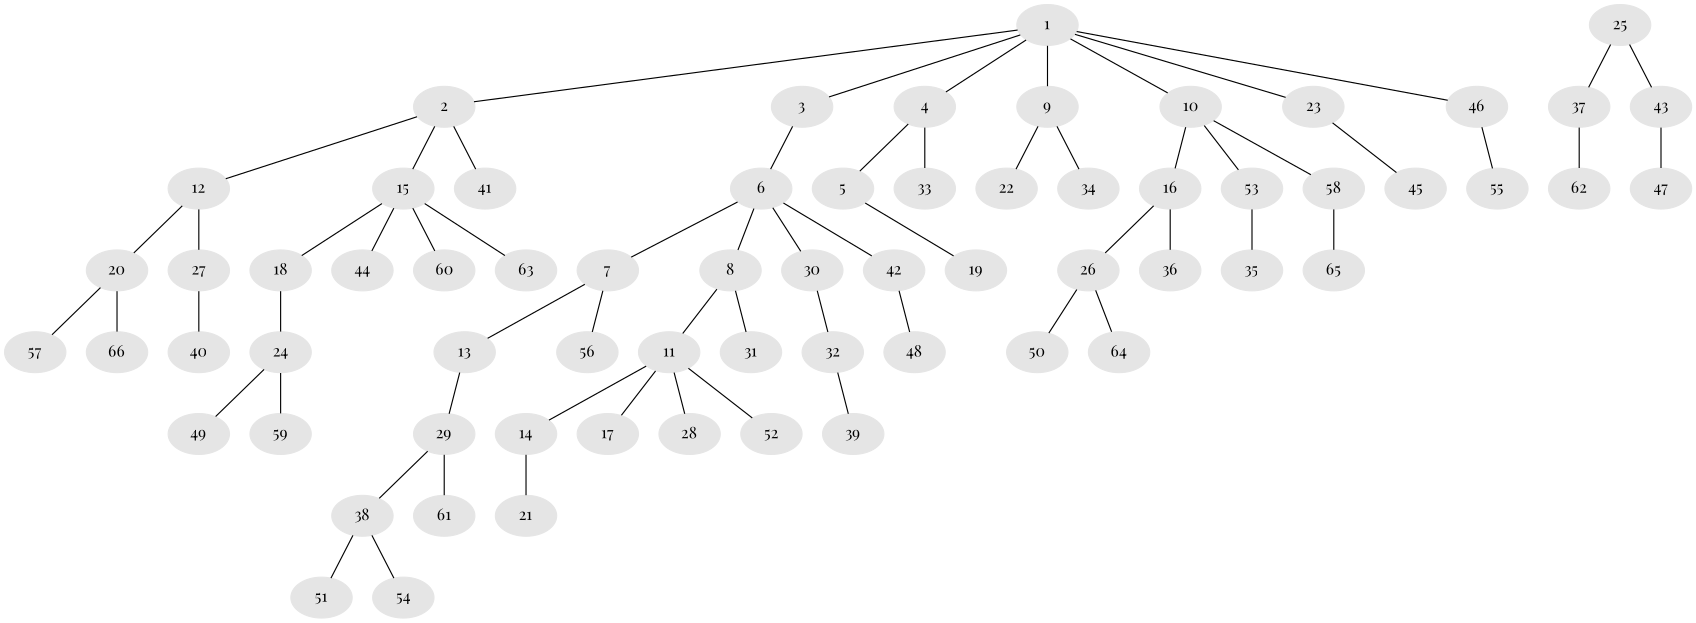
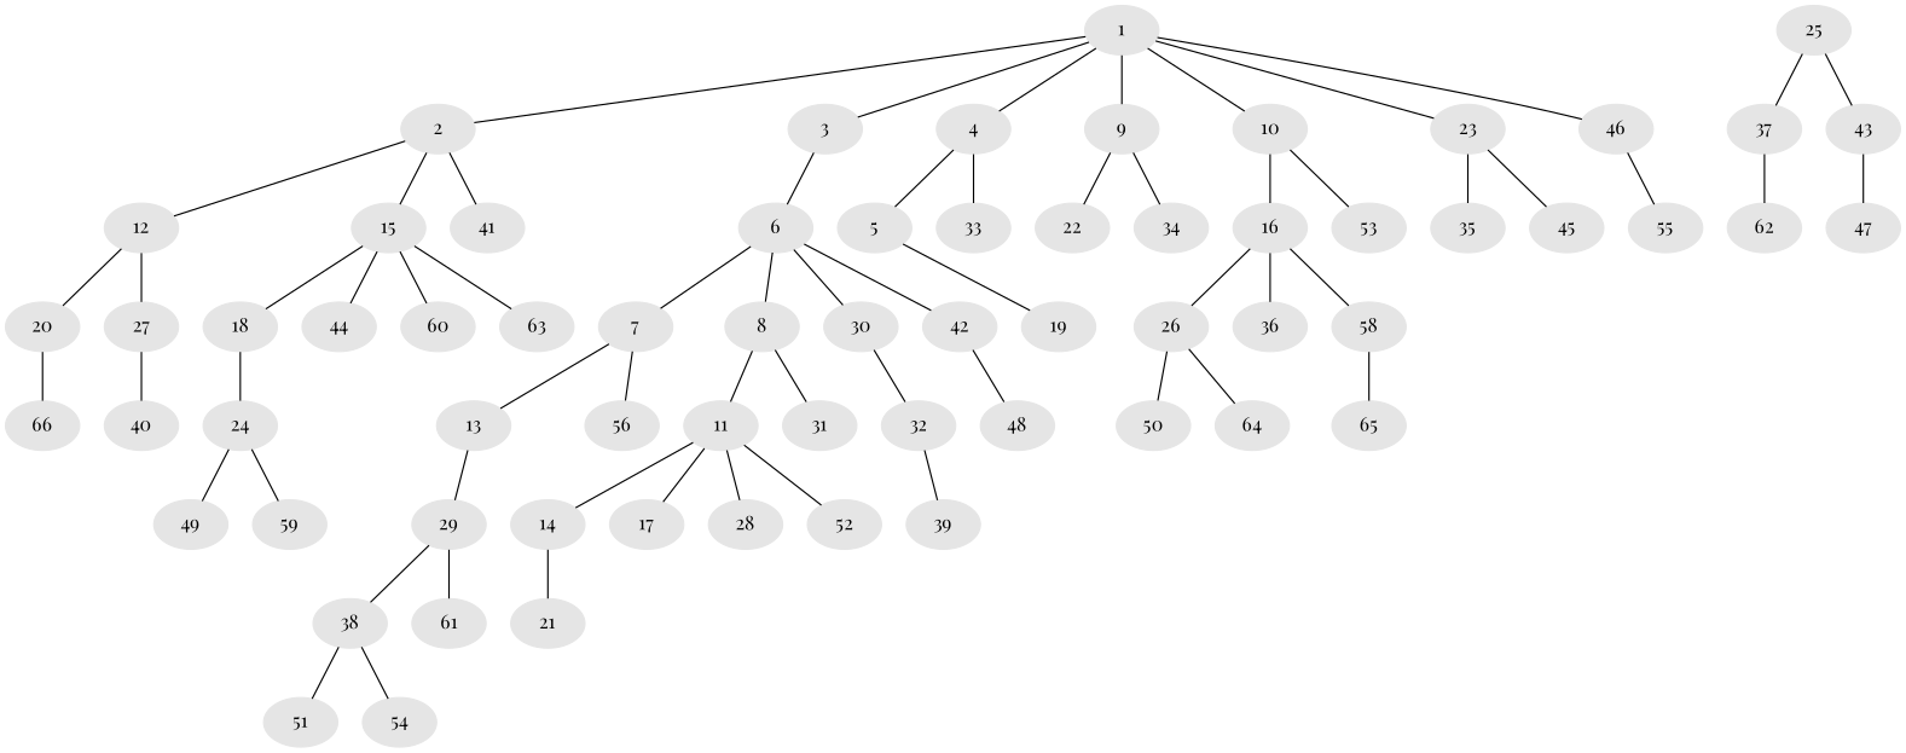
  graph {
    fontname="Playfair Display"
    node [color=gray90 fontname="Playfair Display" style=filled]
    edge [fontname="Playfair Display"]
    1
    2
    3
    4
    9
    10
    23
    46
    12
    15
    41
    6
    5
    33
    22
    34
    16
    53
    35
    45
    55
    20
    27
    18
    44
    60
    63
    7
    8
    30
    42
    19
    13
    56
    11
    31
    32
    48
    29
    14
    17
    28
    52
    26
    36
    58
    21
-   57
    66
    40
    38
    61
    24
    50
    64
    65
    25
    37
    43
    49
    59
    62
    47
    51
    54
    39
    1 -- 2
    1 -- 3
    1 -- 4
    1 -- 9
    1 -- 10
    1 -- 23
    1 -- 46
    2 -- 12
    2 -- 15
    2 -- 41
    3 -- 6
    4 -- 5
    4 -- 33
    9 -- 22
    9 -- 34
    10 -- 16
    10 -- 53
-   53 -- 35
+   23 -- 35
    23 -- 45
    46 -- 55
    12 -- 20
    12 -- 27
    15 -- 18
    15 -- 44
    15 -- 60
    15 -- 63
    6 -- 7
    6 -- 8
    6 -- 30
    6 -- 42
    5 -- 19
    16 -- 26
    16 -- 36
-   10 -- 58
-   20 -- 57
+   16 -- 58
    20 -- 66
    27 -- 40
    18 -- 24
    7 -- 13
    7 -- 56
    8 -- 11
    8 -- 31
    30 -- 32
    42 -- 48
    13 -- 29
    11 -- 14
    11 -- 17
    11 -- 28
    11 -- 52
    32 -- 39
    29 -- 38
    29 -- 61
    14 -- 21
    26 -- 50
    26 -- 64
    58 -- 65
    38 -- 51
    38 -- 54
    24 -- 49
    24 -- 59
    25 -- 37
    25 -- 43
    37 -- 62
    43 -- 47
  }
